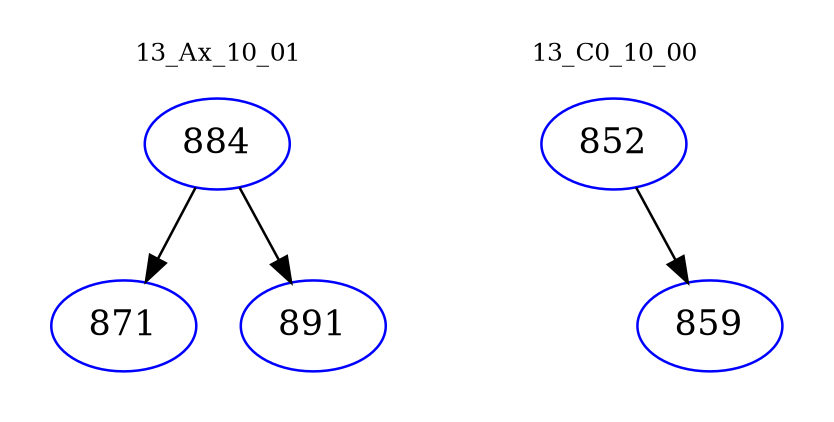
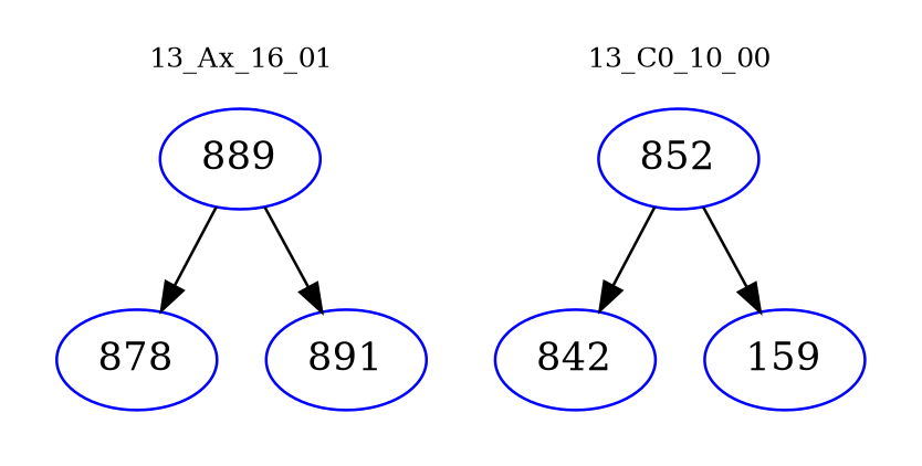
  digraph {
    node [color=blue]
    edge [color=black]
-   n1 [label=884]
-   n2 [label=871]
+   n1 [label=889]
+   n2 [label=878]
    n3 [label=891]
    n4 [label=852]
-   n6 [label=859]
+   n5 [label=842]
+   n6 [label=159]
    subgraph cluster_1 {
      color=white
      fontsize=10
-     label="13_Ax_10_01"
+     label="13_Ax_16_01"
      n1
      n2
      n3
    }
    subgraph cluster_2 {
      color=white
      fontsize=10
      label="13_C0_10_00"
      n4
+     n5
      n6
    }
    n1 -> n2
    n1 -> n3
+   n4 -> n5
    n4 -> n6
  }
